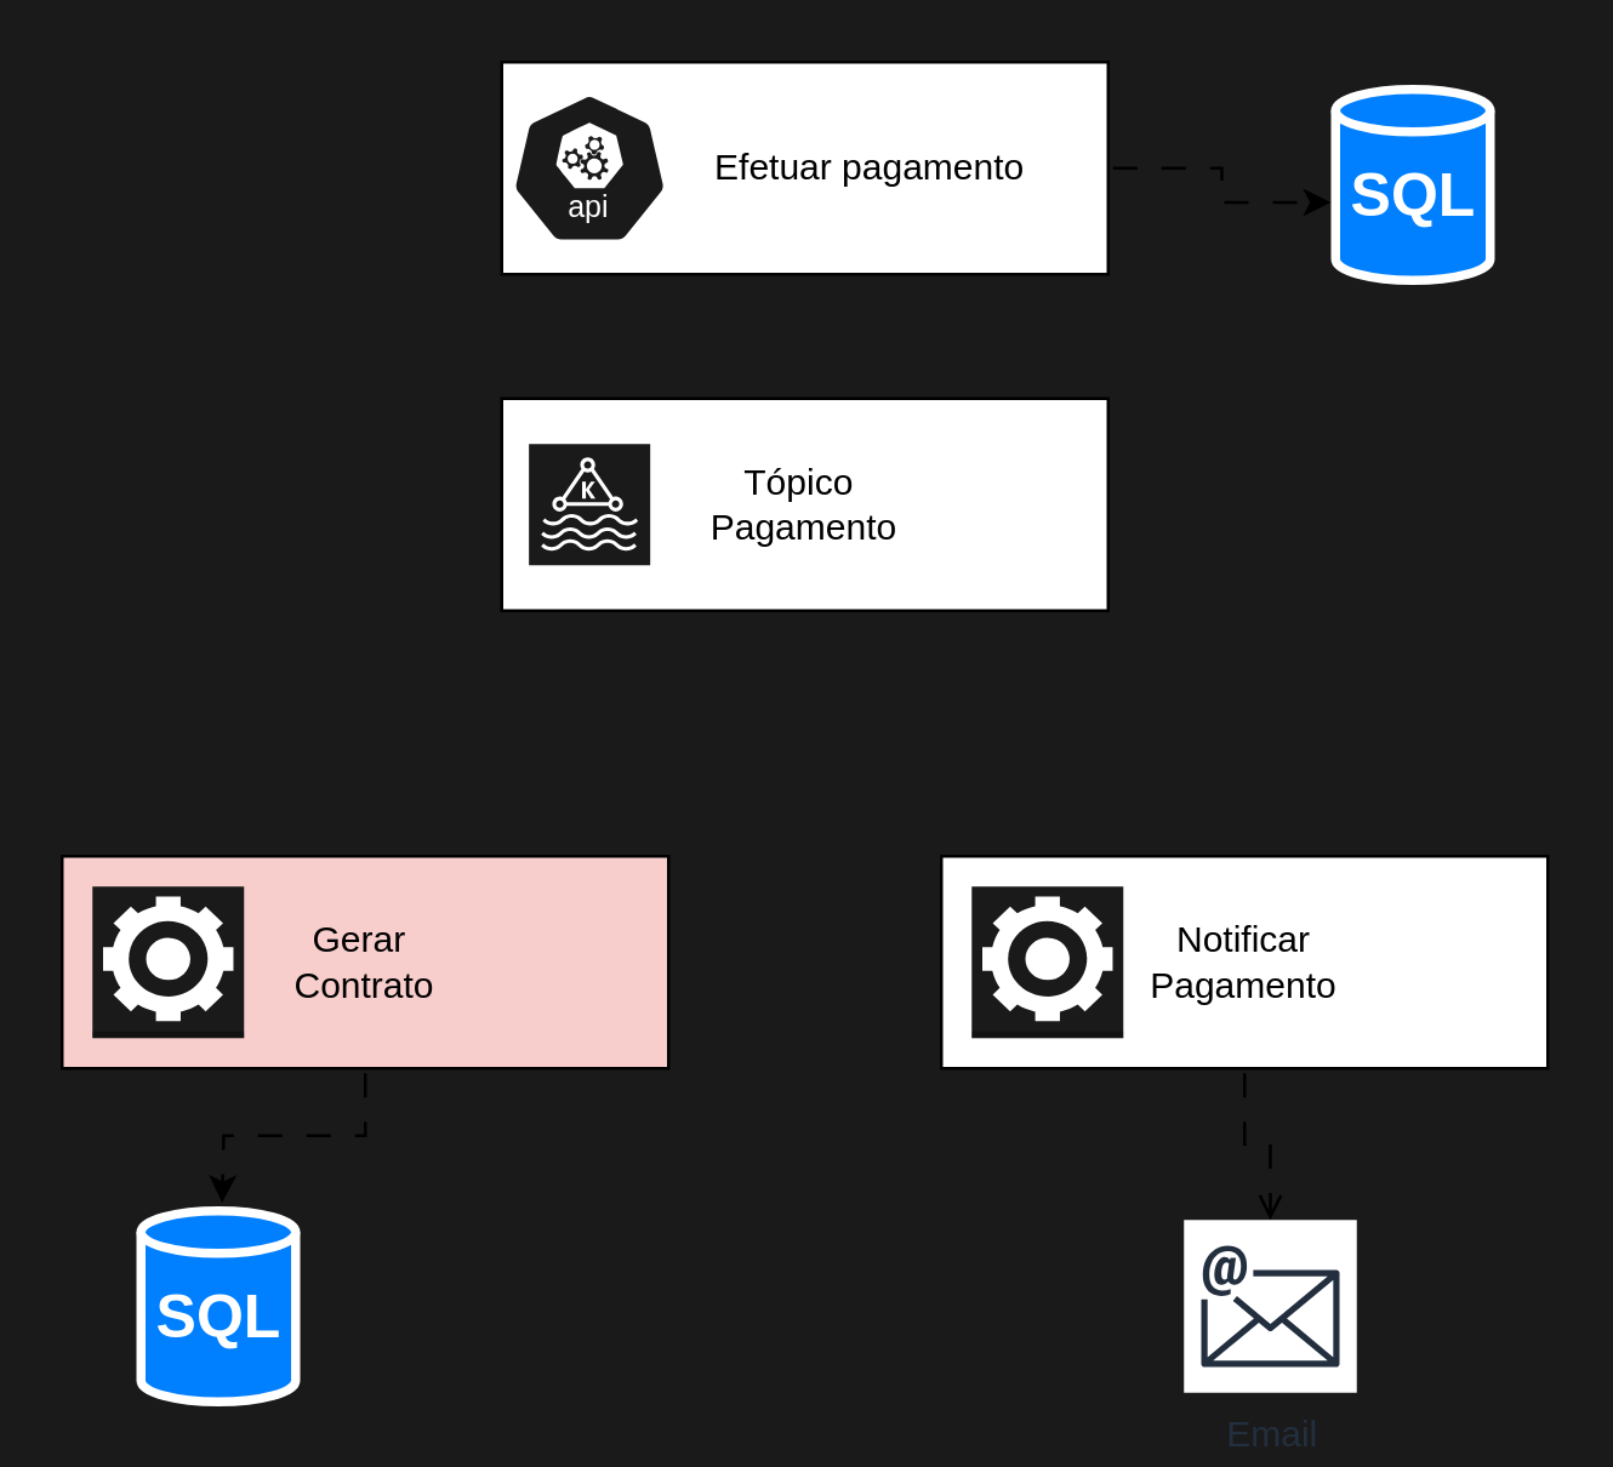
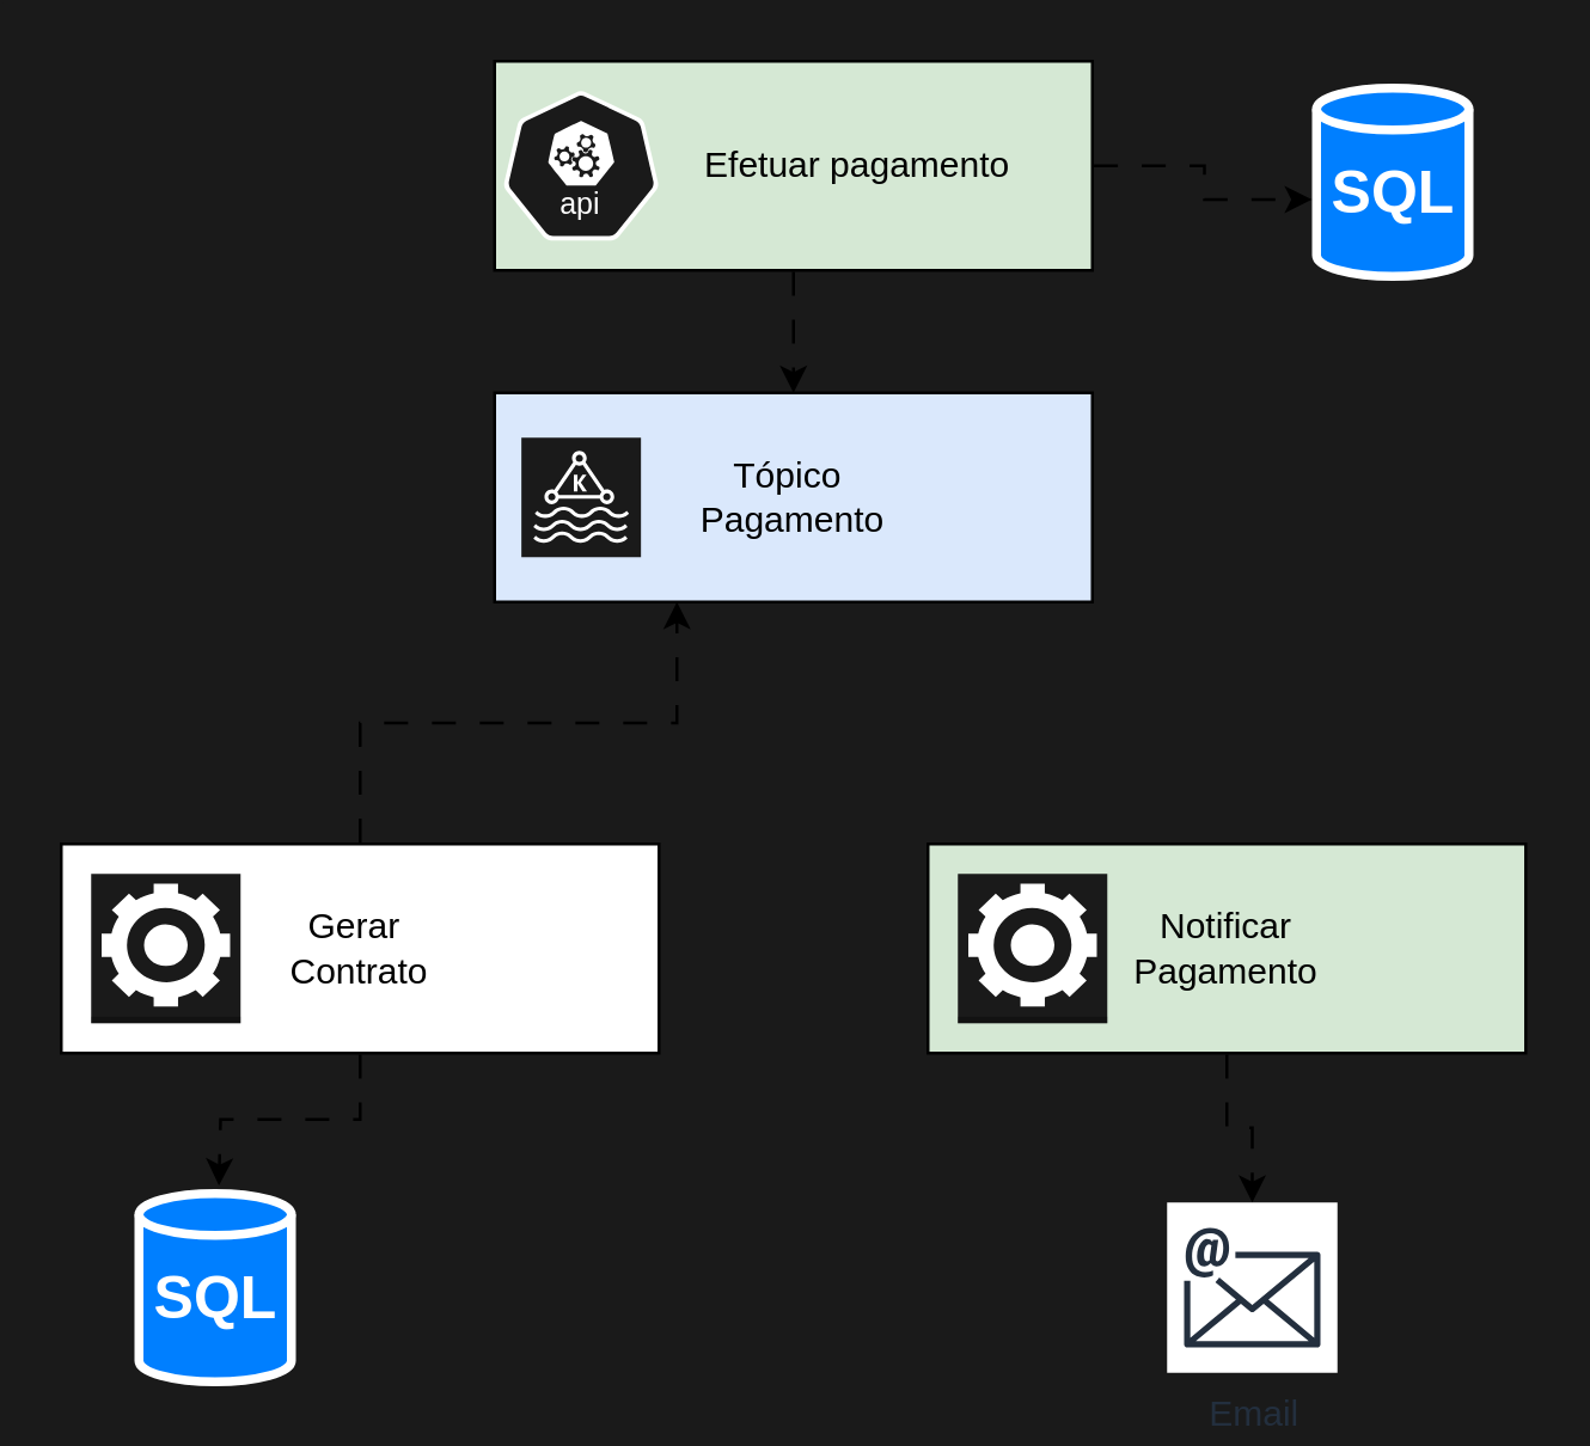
  <mxCell id="0" />
  <mxCell id="1" parent="0" />
- <mxCell id="3" value="&amp;nbsp; &amp;nbsp; &amp;nbsp; &amp;nbsp; &amp;nbsp; &amp;nbsp; &amp;nbsp;Efetuar pagamento" style="rounded=0;whiteSpace=wrap;html=1;" parent="1" vertex="1"><mxGeometry x="165" y="20" width="200" height="70" as="geometry" /></mxCell>
+ <mxCell id="2" style="edgeStyle=orthogonalEdgeStyle;rounded=0;orthogonalLoop=1;jettySize=auto;html=1;entryX=0.5;entryY=0;entryDx=0;entryDy=0;flowAnimation=1;" parent="1" source="3" target="7" edge="1"><mxGeometry relative="1" as="geometry" /></mxCell>
+ <mxCell id="3" value="&amp;nbsp; &amp;nbsp; &amp;nbsp; &amp;nbsp; &amp;nbsp; &amp;nbsp; &amp;nbsp;Efetuar pagamento" style="rounded=0;whiteSpace=wrap;html=1;fillColor=#d5e8d4;" parent="1" vertex="1"><mxGeometry x="165" y="20" width="200" height="70" as="geometry" /></mxCell>
  <mxCell id="4" value="SQL" style="shape=cylinder3;whiteSpace=wrap;html=1;boundedLbl=1;backgroundOutline=1;size=7;fillColor=#007FFF;gradientColor=none;strokeWidth=3;strokeColor=#FFFFFF;shadow=0;textShadow=0;fontStyle=1;fontSize=20;fontColor=#FFFFFF;labelBorderColor=none;labelBackgroundColor=none;spacing=4;spacingLeft=1;spacingBottom=7;" parent="1" vertex="1"><mxGeometry x="440" y="29" width="51" height="63" as="geometry" /></mxCell>
  <mxCell id="5" style="edgeStyle=orthogonalEdgeStyle;rounded=0;orthogonalLoop=1;jettySize=auto;html=1;entryX=-0.03;entryY=0.592;entryDx=0;entryDy=0;entryPerimeter=0;flowAnimation=1;" parent="1" source="3" target="4" edge="1"><mxGeometry relative="1" as="geometry" /></mxCell>
  <mxCell id="6" value="" style="aspect=fixed;sketch=0;html=1;dashed=0;whitespace=wrap;verticalLabelPosition=bottom;verticalAlign=top;fillColor=#1A1A1A;strokeColor=#ffffff;points=[[0.005,0.63,0],[0.1,0.2,0],[0.9,0.2,0],[0.5,0,0],[0.995,0.63,0],[0.72,0.99,0],[0.5,1,0],[0.28,0.99,0]];shape=mxgraph.kubernetes.icon2;kubernetesLabel=1;prIcon=api;labelBackgroundColor=#1A1A1A;" parent="1" vertex="1"><mxGeometry x="167.92" y="30" width="52.08" height="50" as="geometry" /></mxCell>
- <mxCell id="7" value="Tópico&amp;nbsp;&lt;div&gt;Pagamento&lt;/div&gt;" style="rounded=0;whiteSpace=wrap;html=1;" parent="1" vertex="1"><mxGeometry x="165" y="131" width="200" height="70" as="geometry" /></mxCell>
- <mxCell id="8" value="Gerar&amp;nbsp;&lt;div&gt;Contrato&lt;/div&gt;" style="rounded=0;whiteSpace=wrap;html=1;fillColor=#f8cecc;" parent="1" vertex="1"><mxGeometry x="20" y="282" width="200" height="70" as="geometry" /></mxCell>
- <mxCell id="9" style="edgeStyle=orthogonalEdgeStyle;rounded=0;orthogonalLoop=1;jettySize=auto;html=1;flowAnimation=1;endArrow=open;" parent="1" source="10" target="13" edge="1"><mxGeometry relative="1" as="geometry" /></mxCell>
- <mxCell id="10" value="Notificar&lt;div&gt;Pagamento&lt;/div&gt;" style="rounded=0;whiteSpace=wrap;html=1;" parent="1" vertex="1"><mxGeometry x="310" y="282" width="200" height="70" as="geometry" /></mxCell>
+ <mxCell id="7" value="Tópico&amp;nbsp;&lt;div&gt;Pagamento&lt;/div&gt;" style="rounded=0;whiteSpace=wrap;html=1;fillColor=#dae8fc;" parent="1" vertex="1"><mxGeometry x="165" y="131" width="200" height="70" as="geometry" /></mxCell>
+ <mxCell id="8" value="Gerar&amp;nbsp;&lt;div&gt;Contrato&lt;/div&gt;" style="rounded=0;whiteSpace=wrap;html=1;" parent="1" vertex="1"><mxGeometry x="20" y="282" width="200" height="70" as="geometry" /></mxCell>
+ <mxCell id="9" style="edgeStyle=orthogonalEdgeStyle;rounded=0;orthogonalLoop=1;jettySize=auto;html=1;flowAnimation=1;" parent="1" source="10" target="13" edge="1"><mxGeometry relative="1" as="geometry" /></mxCell>
+ <mxCell id="10" value="Notificar&lt;div&gt;Pagamento&lt;/div&gt;" style="rounded=0;whiteSpace=wrap;html=1;fillColor=#d5e8d4;" parent="1" vertex="1"><mxGeometry x="310" y="282" width="200" height="70" as="geometry" /></mxCell>
  <mxCell id="11" style="edgeStyle=orthogonalEdgeStyle;rounded=0;orthogonalLoop=1;jettySize=auto;html=1;entryX=0.855;entryY=0;entryDx=0;entryDy=4.35;entryPerimeter=0;flowAnimation=1;" parent="1" source="8" edge="1"><mxGeometry relative="1" as="geometry"><mxPoint x="72.75" y="396.35" as="targetPoint" /></mxGeometry></mxCell>
  <mxCell id="12" value="" style="sketch=0;points=[[0,0,0],[0.25,0,0],[0.5,0,0],[0.75,0,0],[1,0,0],[0,1,0],[0.25,1,0],[0.5,1,0],[0.75,1,0],[1,1,0],[0,0.25,0],[0,0.5,0],[0,0.75,0],[1,0.25,0],[1,0.5,0],[1,0.75,0]];outlineConnect=0;fontColor=#232F3E;fillColor=#1A1A1A;strokeColor=#ffffff;dashed=0;verticalLabelPosition=bottom;verticalAlign=top;align=center;html=1;fontSize=12;fontStyle=0;aspect=fixed;shape=mxgraph.aws4.resourceIcon;resIcon=mxgraph.aws4.managed_streaming_for_kafka;" parent="1" vertex="1"><mxGeometry x="173.96" y="146" width="40" height="40" as="geometry" /></mxCell>
  <mxCell id="13" value="Email" style="sketch=0;outlineConnect=0;fontColor=#232F3E;gradientColor=none;strokeColor=#232F3E;fillColor=#ffffff;dashed=0;verticalLabelPosition=bottom;verticalAlign=top;align=center;html=1;fontSize=12;fontStyle=0;aspect=fixed;shape=mxgraph.aws4.resourceIcon;resIcon=mxgraph.aws4.email;" parent="1" vertex="1"><mxGeometry x="390" y="402" width="57" height="57" as="geometry" /></mxCell>
+ <mxCell id="14" style="edgeStyle=orthogonalEdgeStyle;rounded=0;orthogonalLoop=1;jettySize=auto;html=1;entryX=0.305;entryY=1;entryDx=0;entryDy=0;entryPerimeter=0;flowAnimation=1;" parent="1" source="8" target="7" edge="1"><mxGeometry relative="1" as="geometry" /></mxCell>
  <mxCell id="15" value="" style="outlineConnect=0;dashed=0;verticalLabelPosition=bottom;verticalAlign=top;align=center;html=1;shape=mxgraph.aws3.worker;fillColor=#1A1A1A;gradientColor=none;" vertex="1" parent="1"><mxGeometry x="30" y="292" width="50" height="50" as="geometry" /></mxCell>
  <mxCell id="16" value="" style="outlineConnect=0;dashed=0;verticalLabelPosition=bottom;verticalAlign=top;align=center;html=1;shape=mxgraph.aws3.worker;fillColor=#1A1A1A;gradientColor=none;" vertex="1" parent="1"><mxGeometry x="320" y="292" width="50" height="50" as="geometry" /></mxCell>
  <mxCell id="17" value="SQL" style="shape=cylinder3;whiteSpace=wrap;html=1;boundedLbl=1;backgroundOutline=1;size=7;fillColor=#007FFF;gradientColor=none;strokeWidth=3;strokeColor=#FFFFFF;shadow=0;textShadow=0;fontStyle=1;fontSize=20;fontColor=#FFFFFF;labelBorderColor=none;labelBackgroundColor=none;spacing=4;spacingLeft=1;spacingBottom=7;" vertex="1" parent="1"><mxGeometry x="46" y="399" width="51" height="63" as="geometry" /></mxCell>
